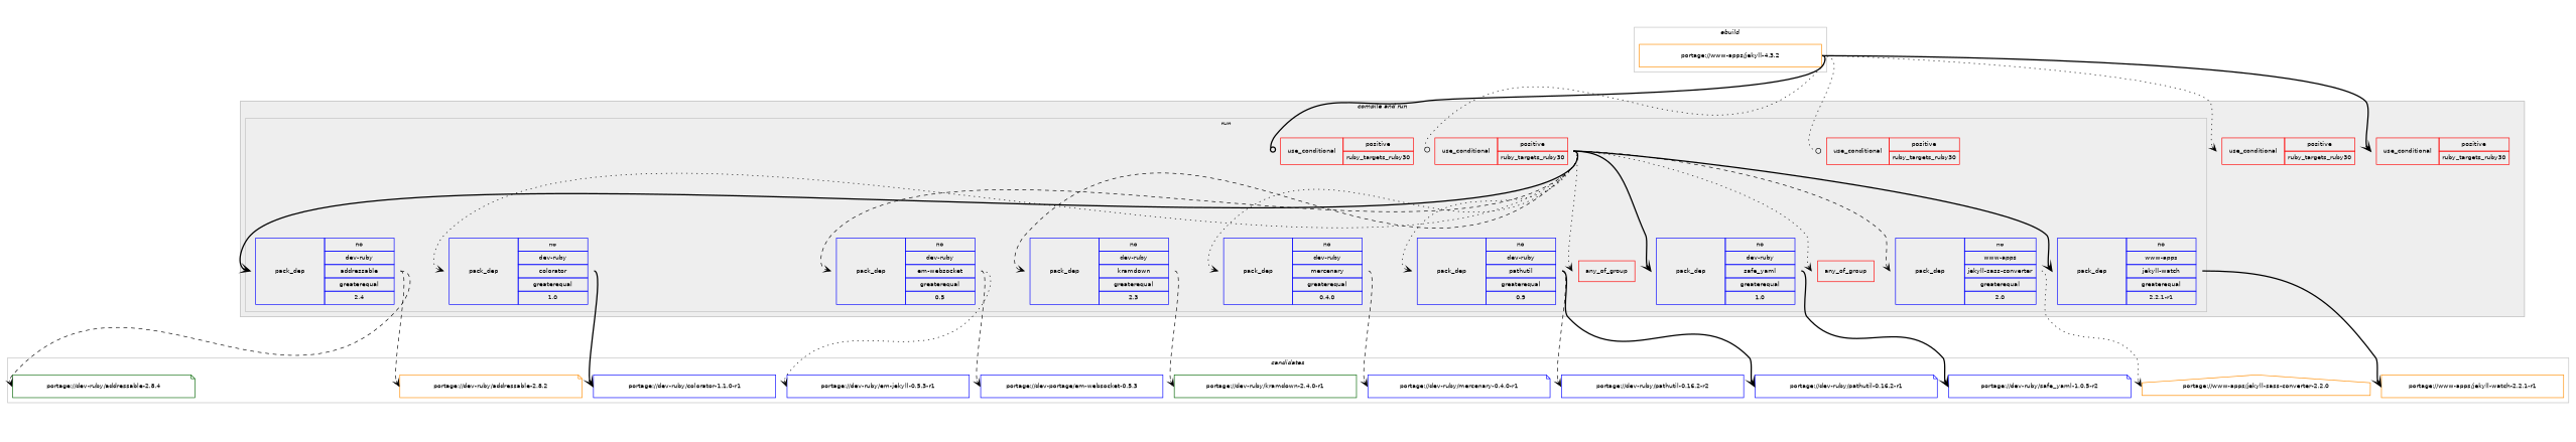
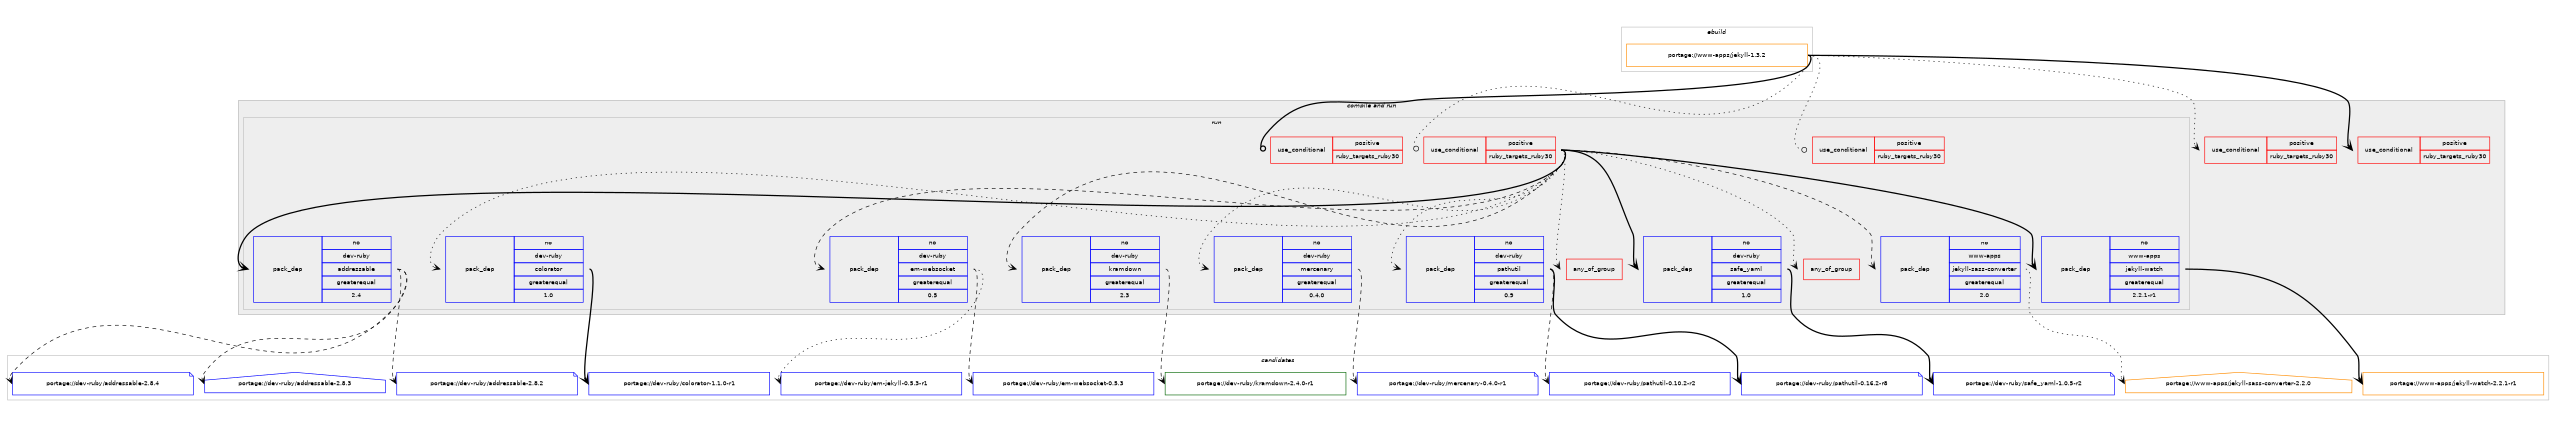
  digraph {
    compound=true
    concentrate=true
    fontname=Helvetica
    fontsize=10
    newrank=true
    rankdir=TB
    ranksep=1.5
    node [color=blue fontname=Helvetica fontsize=10 shape=none]
    edge [arrowhead=vee headport=w style=dotted tailport=e weight=20]
-   n1 [color=darkorange label="portage://www-apps/jekyll-4.3.2" shape=box width=4]
+   n1 [color=darkorange label="portage://www-apps/jekyll-1.3.2" shape=box width=4]
    n2 [color=red label=<<TABLE BORDER="0" CELLBORDER="1" CELLSPACING="0" CELLPADDING="4"><TR><TD ROWSPAN="3" CELLPADDING="10">use_conditional</TD></TR><TR><TD>positive</TD></TR><TR><TD>ruby_targets_ruby30</TD></TR></TABLE>>]
    n3 [color=red label=<<TABLE BORDER="0" CELLBORDER="1" CELLSPACING="0" CELLPADDING="4"><TR><TD ROWSPAN="3" CELLPADDING="10">use_conditional</TD></TR><TR><TD>positive</TD></TR><TR><TD>ruby_targets_ruby30</TD></TR></TABLE>>]
    n4 [color=red label=<<TABLE BORDER="0" CELLBORDER="1" CELLSPACING="0" CELLPADDING="4"><TR><TD ROWSPAN="3" CELLPADDING="10">use_conditional</TD></TR><TR><TD>positive</TD></TR><TR><TD>ruby_targets_ruby30</TD></TR></TABLE>>]
    n5 [label=<<TABLE BORDER="0" CELLBORDER="1" CELLSPACING="0" CELLPADDING="4" WIDTH="220"><TR><TD ROWSPAN="6" CELLPADDING="30">pack_dep</TD></TR><TR><TD WIDTH="110">no</TD></TR><TR><TD>dev-ruby</TD></TR><TR><TD>addressable</TD></TR><TR><TD>greaterequal</TD></TR><TR><TD>2.4</TD></TR></TABLE>>]
    n6 [label=<<TABLE BORDER="0" CELLBORDER="1" CELLSPACING="0" CELLPADDING="4" WIDTH="220"><TR><TD ROWSPAN="6" CELLPADDING="30">pack_dep</TD></TR><TR><TD WIDTH="110">no</TD></TR><TR><TD>dev-ruby</TD></TR><TR><TD>colorator</TD></TR><TR><TD>greaterequal</TD></TR><TR><TD>1.0</TD></TR></TABLE>>]
    n7 [label=<<TABLE BORDER="0" CELLBORDER="1" CELLSPACING="0" CELLPADDING="4" WIDTH="220"><TR><TD ROWSPAN="6" CELLPADDING="30">pack_dep</TD></TR><TR><TD WIDTH="110">no</TD></TR><TR><TD>dev-ruby</TD></TR><TR><TD>em-websocket</TD></TR><TR><TD>greaterequal</TD></TR><TR><TD>0.5</TD></TR></TABLE>>]
    n8 [label=<<TABLE BORDER="0" CELLBORDER="1" CELLSPACING="0" CELLPADDING="4" WIDTH="220"><TR><TD ROWSPAN="6" CELLPADDING="30">pack_dep</TD></TR><TR><TD WIDTH="110">no</TD></TR><TR><TD>dev-ruby</TD></TR><TR><TD>kramdown</TD></TR><TR><TD>greaterequal</TD></TR><TR><TD>2.3</TD></TR></TABLE>>]
    n9 [label=<<TABLE BORDER="0" CELLBORDER="1" CELLSPACING="0" CELLPADDING="4" WIDTH="220"><TR><TD ROWSPAN="6" CELLPADDING="30">pack_dep</TD></TR><TR><TD WIDTH="110">no</TD></TR><TR><TD>dev-ruby</TD></TR><TR><TD>mercenary</TD></TR><TR><TD>greaterequal</TD></TR><TR><TD>0.4.0</TD></TR></TABLE>>]
    n10 [label=<<TABLE BORDER="0" CELLBORDER="1" CELLSPACING="0" CELLPADDING="4" WIDTH="220"><TR><TD ROWSPAN="6" CELLPADDING="30">pack_dep</TD></TR><TR><TD WIDTH="110">no</TD></TR><TR><TD>dev-ruby</TD></TR><TR><TD>pathutil</TD></TR><TR><TD>greaterequal</TD></TR><TR><TD>0.9</TD></TR></TABLE>>]
    n11 [color=red label=<<TABLE BORDER="0" CELLBORDER="1" CELLSPACING="0" CELLPADDING="4"><TR><TD CELLPADDING="10">any_of_group</TD></TR></TABLE>>]
    n12 [label=<<TABLE BORDER="0" CELLBORDER="1" CELLSPACING="0" CELLPADDING="4" WIDTH="220"><TR><TD ROWSPAN="6" CELLPADDING="30">pack_dep</TD></TR><TR><TD WIDTH="110">no</TD></TR><TR><TD>dev-ruby</TD></TR><TR><TD>safe_yaml</TD></TR><TR><TD>greaterequal</TD></TR><TR><TD>1.0</TD></TR></TABLE>>]
    n13 [color=red label=<<TABLE BORDER="0" CELLBORDER="1" CELLSPACING="0" CELLPADDING="4"><TR><TD CELLPADDING="10">any_of_group</TD></TR></TABLE>>]
    n14 [label=<<TABLE BORDER="0" CELLBORDER="1" CELLSPACING="0" CELLPADDING="4" WIDTH="220"><TR><TD ROWSPAN="6" CELLPADDING="30">pack_dep</TD></TR><TR><TD WIDTH="110">no</TD></TR><TR><TD>www-apps</TD></TR><TR><TD>jekyll-sass-converter</TD></TR><TR><TD>greaterequal</TD></TR><TR><TD>2.0</TD></TR></TABLE>>]
    n15 [label=<<TABLE BORDER="0" CELLBORDER="1" CELLSPACING="0" CELLPADDING="4" WIDTH="220"><TR><TD ROWSPAN="6" CELLPADDING="30">pack_dep</TD></TR><TR><TD WIDTH="110">no</TD></TR><TR><TD>www-apps</TD></TR><TR><TD>jekyll-watch</TD></TR><TR><TD>greaterequal</TD></TR><TR><TD>2.2.1-r1</TD></TR></TABLE>>]
    n16 [color=red label=<<TABLE BORDER="0" CELLBORDER="1" CELLSPACING="0" CELLPADDING="4"><TR><TD ROWSPAN="3" CELLPADDING="10">use_conditional</TD></TR><TR><TD>positive</TD></TR><TR><TD>ruby_targets_ruby30</TD></TR></TABLE>>]
    n17 [color=red label=<<TABLE BORDER="0" CELLBORDER="1" CELLSPACING="0" CELLPADDING="4"><TR><TD ROWSPAN="3" CELLPADDING="10">use_conditional</TD></TR><TR><TD>positive</TD></TR><TR><TD>ruby_targets_ruby30</TD></TR></TABLE>>]
-   n18 [color=darkorange label="portage://dev-ruby/addressable-2.8.2" shape=note width=4]
-   n20 [color=darkgreen label="portage://dev-ruby/addressable-2.8.4" shape=note width=4]
+   n18 [label="portage://dev-ruby/addressable-2.8.2" shape=note width=4]
+   n19 [label="portage://dev-ruby/addressable-2.8.3" shape=house width=4]
+   n20 [label="portage://dev-ruby/addressable-2.8.4" shape=note width=4]
    n21 [label="portage://dev-ruby/colorator-1.1.0-r1" shape=box width=4]
-   n22 [label="portage://dev-portage/em-websocket-0.5.3" shape=box width=4]
+   n22 [label="portage://dev-ruby/em-websocket-0.5.3" shape=box width=4]
    n23 [label="portage://dev-ruby/em-jekyll-0.5.3-r1" shape=box width=4]
    n24 [color=darkgreen label="portage://dev-ruby/kramdown-2.4.0-r1" shape=box width=4]
    n25 [label="portage://dev-ruby/mercenary-0.4.0-r1" shape=note width=4]
-   n26 [label="portage://dev-ruby/pathutil-0.16.2-r1" shape=note width=4]
-   n27 [label="portage://dev-ruby/pathutil-0.16.2-r2" shape=box width=4]
+   n26 [label="portage://dev-ruby/pathutil-0.16.2-r8" shape=note width=4]
+   n27 [label="portage://dev-ruby/pathutil-0.10.2-r2" shape=box width=4]
    n28 [label="portage://dev-ruby/safe_yaml-1.0.5-r2" shape=note width=4]
    n29 [color=darkorange label="portage://www-apps/jekyll-sass-converter-2.2.0" shape=house width=4]
    n30 [color=darkorange label="portage://www-apps/jekyll-watch-2.2.1-r1" shape=box width=4]
    subgraph cluster_1 {
      color=gray
      label=<<i>ebuild</i>>
      rank=same
      n1
    }
    subgraph cluster_2 {
      color=gray
      label=<<i>dependencies</i>>
      subgraph cluster_3 {
        color=gray
        fillcolor="#eeeeee"
        label=<<i>compile</i>>
        style=filled
        subgraph sub_4 {
          color=gray
          fillcolor="#eeeeee"
          label=<<i>compile</i>>
          style=filled
          n2
        }
        subgraph sub_5 {
          color=gray
          fillcolor="#eeeeee"
          label=<<i>compile</i>>
          style=filled
          n3
        }
      }
      subgraph cluster_6 {
        color=gray
        fillcolor="#eeeeee"
        label=<<i>compile and run</i>>
        style=filled
      }
      subgraph cluster_7 {
        color=gray
        fillcolor="#eeeeee"
        label=<<i>run</i>>
        style=filled
        subgraph sub_8 {
          color=gray
          fillcolor="#eeeeee"
          label=<<i>run</i>>
          style=filled
          n4
        }
        subgraph sub_9 {
          color=gray
          fillcolor="#eeeeee"
          label=<<i>run</i>>
          style=filled
          n16
          subgraph sub_10 {
            color=gray
            fillcolor="#eeeeee"
            label=<<i>run</i>>
            style=filled
            n5
          }
          subgraph sub_11 {
            color=gray
            fillcolor="#eeeeee"
            label=<<i>run</i>>
            style=filled
            n6
          }
          subgraph sub_12 {
            color=gray
            fillcolor="#eeeeee"
            label=<<i>run</i>>
            style=filled
            n7
          }
          subgraph sub_13 {
            color=gray
            fillcolor="#eeeeee"
            label=<<i>run</i>>
            style=filled
            n8
          }
          subgraph sub_14 {
            color=gray
            fillcolor="#eeeeee"
            label=<<i>run</i>>
            style=filled
            n9
          }
          subgraph sub_15 {
            color=gray
            fillcolor="#eeeeee"
            label=<<i>run</i>>
            style=filled
            n10
          }
          subgraph sub_16 {
            color=gray
            fillcolor="#eeeeee"
            label=<<i>run</i>>
            style=filled
            n11
          }
          subgraph sub_17 {
            color=gray
            fillcolor="#eeeeee"
            label=<<i>run</i>>
            style=filled
            n12
          }
          subgraph sub_18 {
            color=gray
            fillcolor="#eeeeee"
            label=<<i>run</i>>
            style=filled
            n13
          }
          subgraph sub_19 {
            color=gray
            fillcolor="#eeeeee"
            label=<<i>run</i>>
            style=filled
            n14
          }
          subgraph sub_20 {
            color=gray
            fillcolor="#eeeeee"
            label=<<i>run</i>>
            style=filled
            n15
          }
        }
        subgraph sub_21 {
          color=gray
          fillcolor="#eeeeee"
          label=<<i>run</i>>
          style=filled
          n17
        }
      }
    }
    subgraph cluster_22 {
      color=gray
      label=<<i>candidates</i>>
      rank=same
      subgraph sub_23 {
        color=black
        label=<<i>candidates</i>>
        nodesep=1
        rank=same
        n18
+       n19
        n20
      }
      subgraph sub_24 {
        color=black
        label=<<i>candidates</i>>
        nodesep=1
        rank=same
        n21
      }
      subgraph sub_25 {
        color=black
        label=<<i>candidates</i>>
        nodesep=1
        rank=same
        n22
        n23
      }
      subgraph sub_26 {
        color=black
        label=<<i>candidates</i>>
        nodesep=1
        rank=same
        n24
      }
      subgraph sub_27 {
        color=black
        label=<<i>candidates</i>>
        nodesep=1
        rank=same
        n25
      }
      subgraph sub_28 {
        color=black
        label=<<i>candidates</i>>
        nodesep=1
        rank=same
        n26
        n27
      }
      subgraph sub_29 {
        color=black
        label=<<i>candidates</i>>
        nodesep=1
        rank=same
        n28
      }
      subgraph sub_30 {
        color=black
        label=<<i>candidates</i>>
        nodesep=1
        rank=same
        n29
      }
      subgraph sub_31 {
        color=black
        label=<<i>candidates</i>>
        nodesep=1
        rank=same
        n30
      }
    }
    n1 -> n2 [style=bold]
    n1 -> n3
    n1 -> n4 [arrowhead=odot]
    n1 -> n16 [arrowhead=odot]
    n1 -> n17 [arrowhead=odot style=bold]
    n5 -> n18 [style=dashed weight=100]
+   n5 -> n19 [style=dashed weight=100]
    n5 -> n20 [style=dashed weight=100]
    n6 -> n21 [style=bold weight=100]
    n7 -> n22 [style=dashed weight=100]
    n7 -> n23 [weight=100]
    n8 -> n24 [style=dashed weight=100]
    n9 -> n25 [style=dashed weight=100]
    n10 -> n26 [style=bold weight=100]
    n10 -> n27 [style=dashed weight=100]
    n12 -> n28 [style=bold weight=100]
    n14 -> n29 [weight=100]
    n15 -> n30 [style=bold weight=100]
    n16 -> n5 [style=bold]
    n16 -> n6
    n16 -> n7 [style=dashed]
    n16 -> n8 [style=dashed]
    n16 -> n9
    n16 -> n10
    n16 -> n11
    n16 -> n12 [style=bold]
    n16 -> n13
    n16 -> n14 [style=dashed]
    n16 -> n15 [style=bold]
  }
